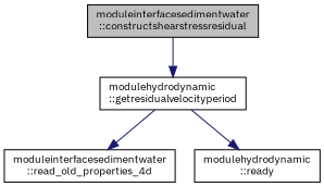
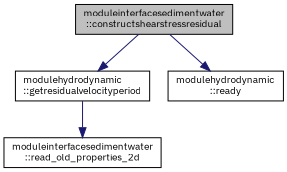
  digraph {
    fontname="IBM Plex Sans"
    rankdir=TB
    node [color=black fillcolor=white fontname="IBM Plex Sans" fontsize=10 shape=record style=filled]
    edge [color=midnightblue fontname="IBM Plex Sans" fontsize=10 labelfontname=Helvetica labelfontsize=10 style=solid]
    n1 [fillcolor=grey75 fontcolor=black height=0.2 label="moduleinterfacesedimentwater\l::constructshearstressresidual" width=0.4]
    n2 [height=0.2 label="modulehydrodynamic\l::getresidualvelocityperiod" width=0.4]
-   n3 [height=0.2 label="moduleinterfacesedimentwater\l::read_old_properties_4d" width=0.4]
+   n3 [height=0.2 label="moduleinterfacesedimentwater\l::read_old_properties_2d" width=0.4]
    n4 [height=0.2 label="modulehydrodynamic\l::ready" width=0.4]
    n1 -> n2
    n2 -> n3
-   n2 -> n4
+   n1 -> n4
  }
